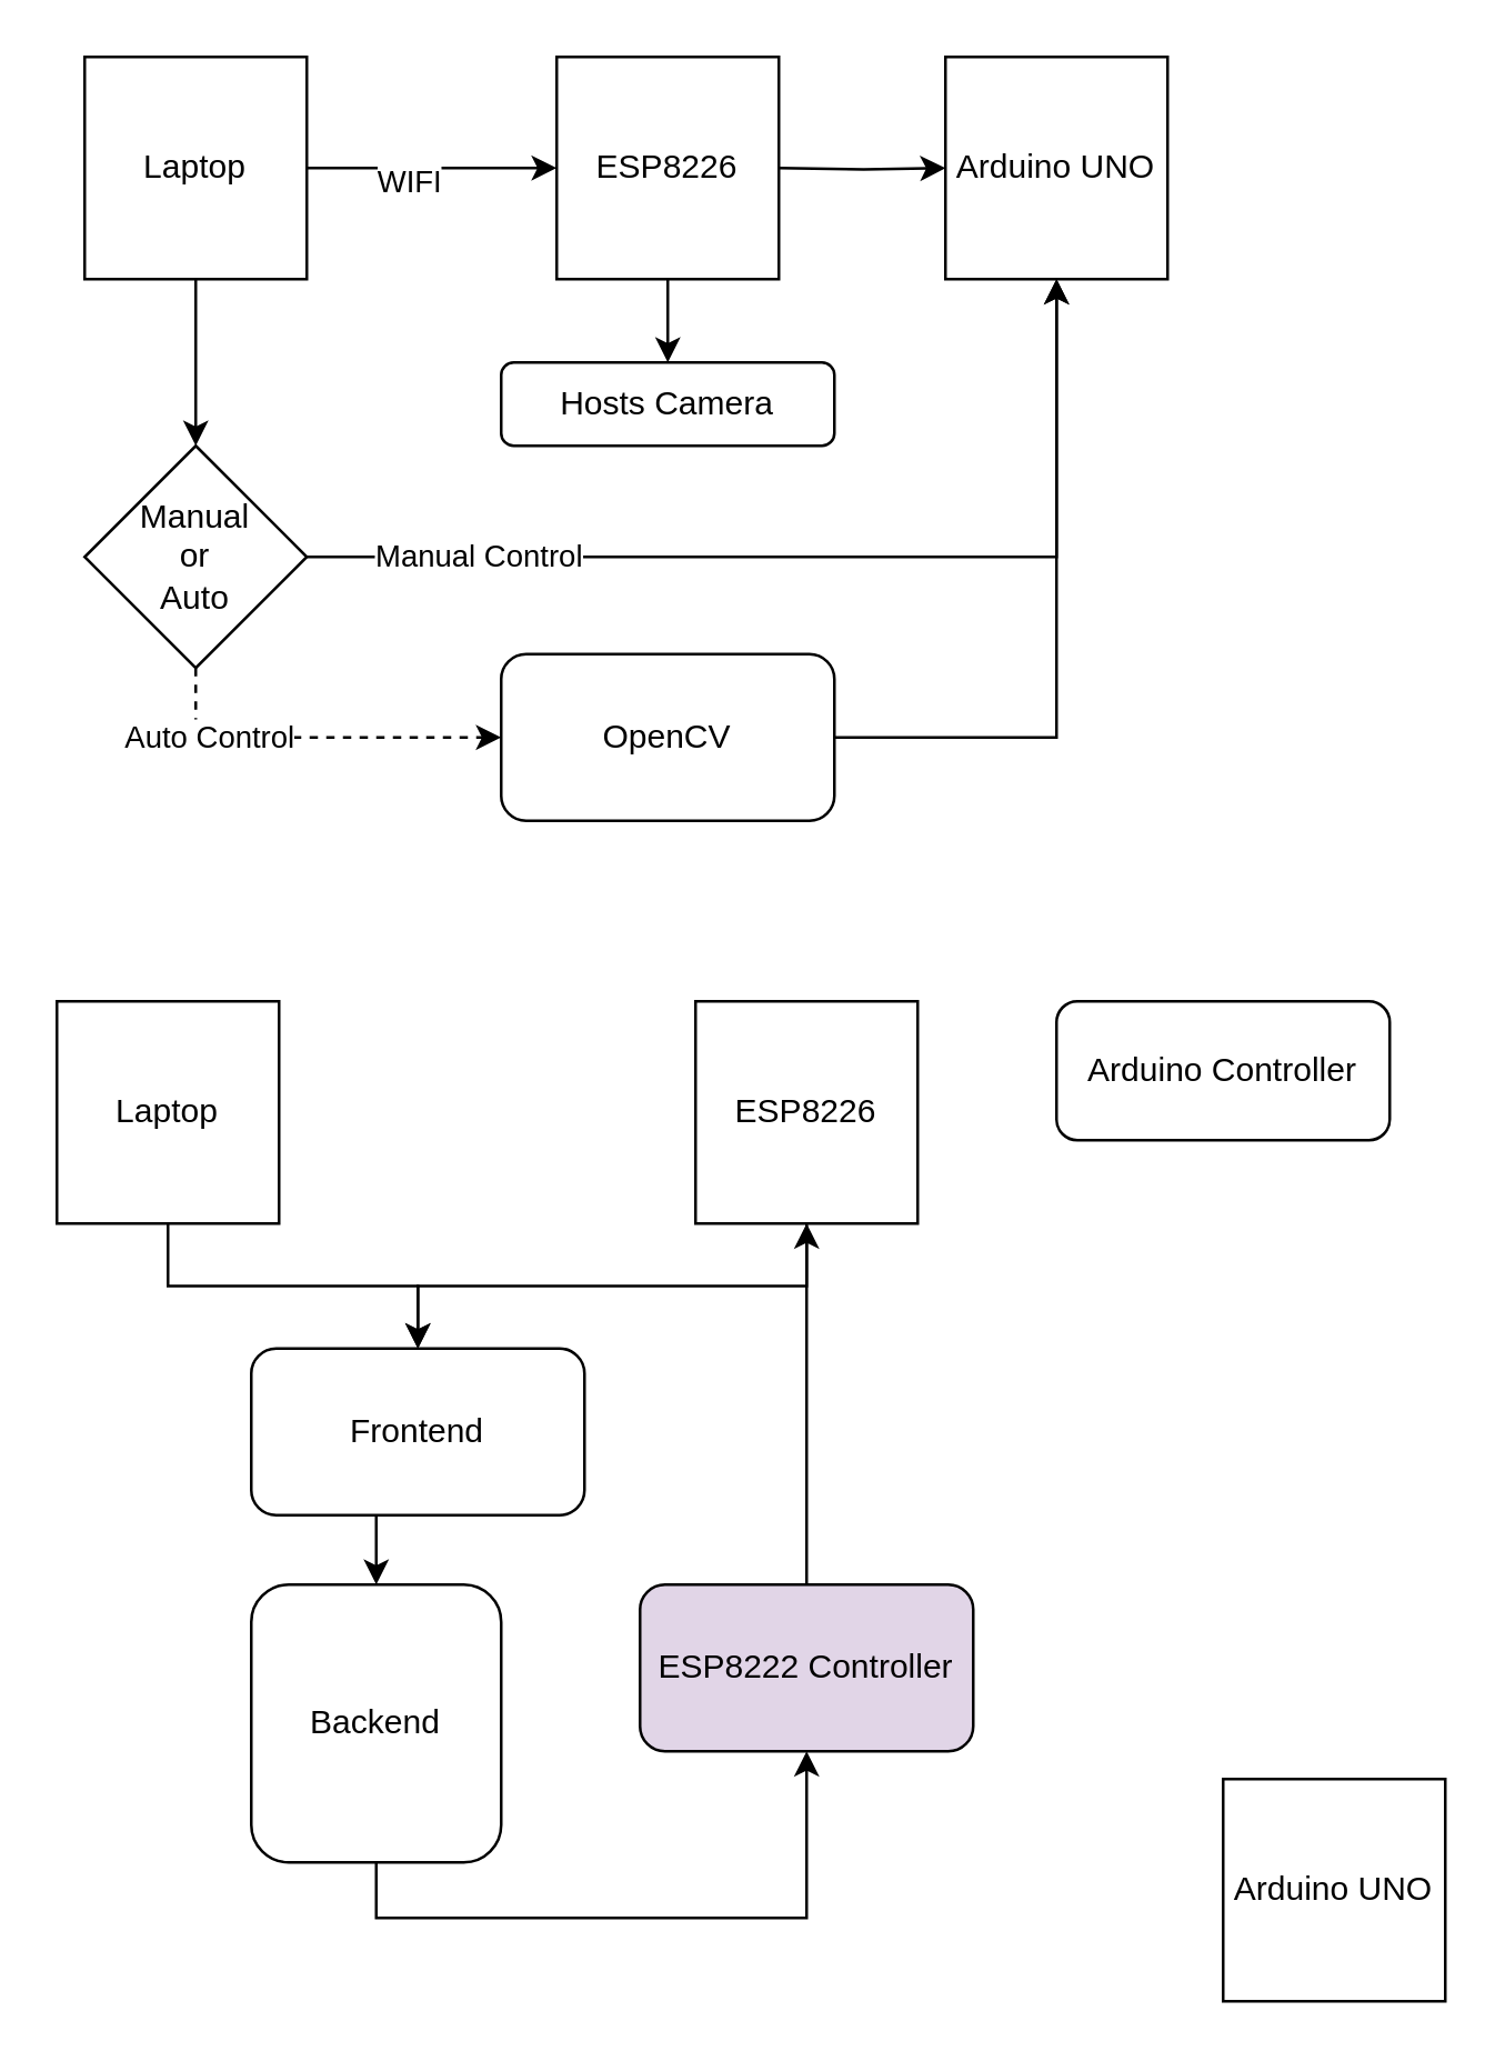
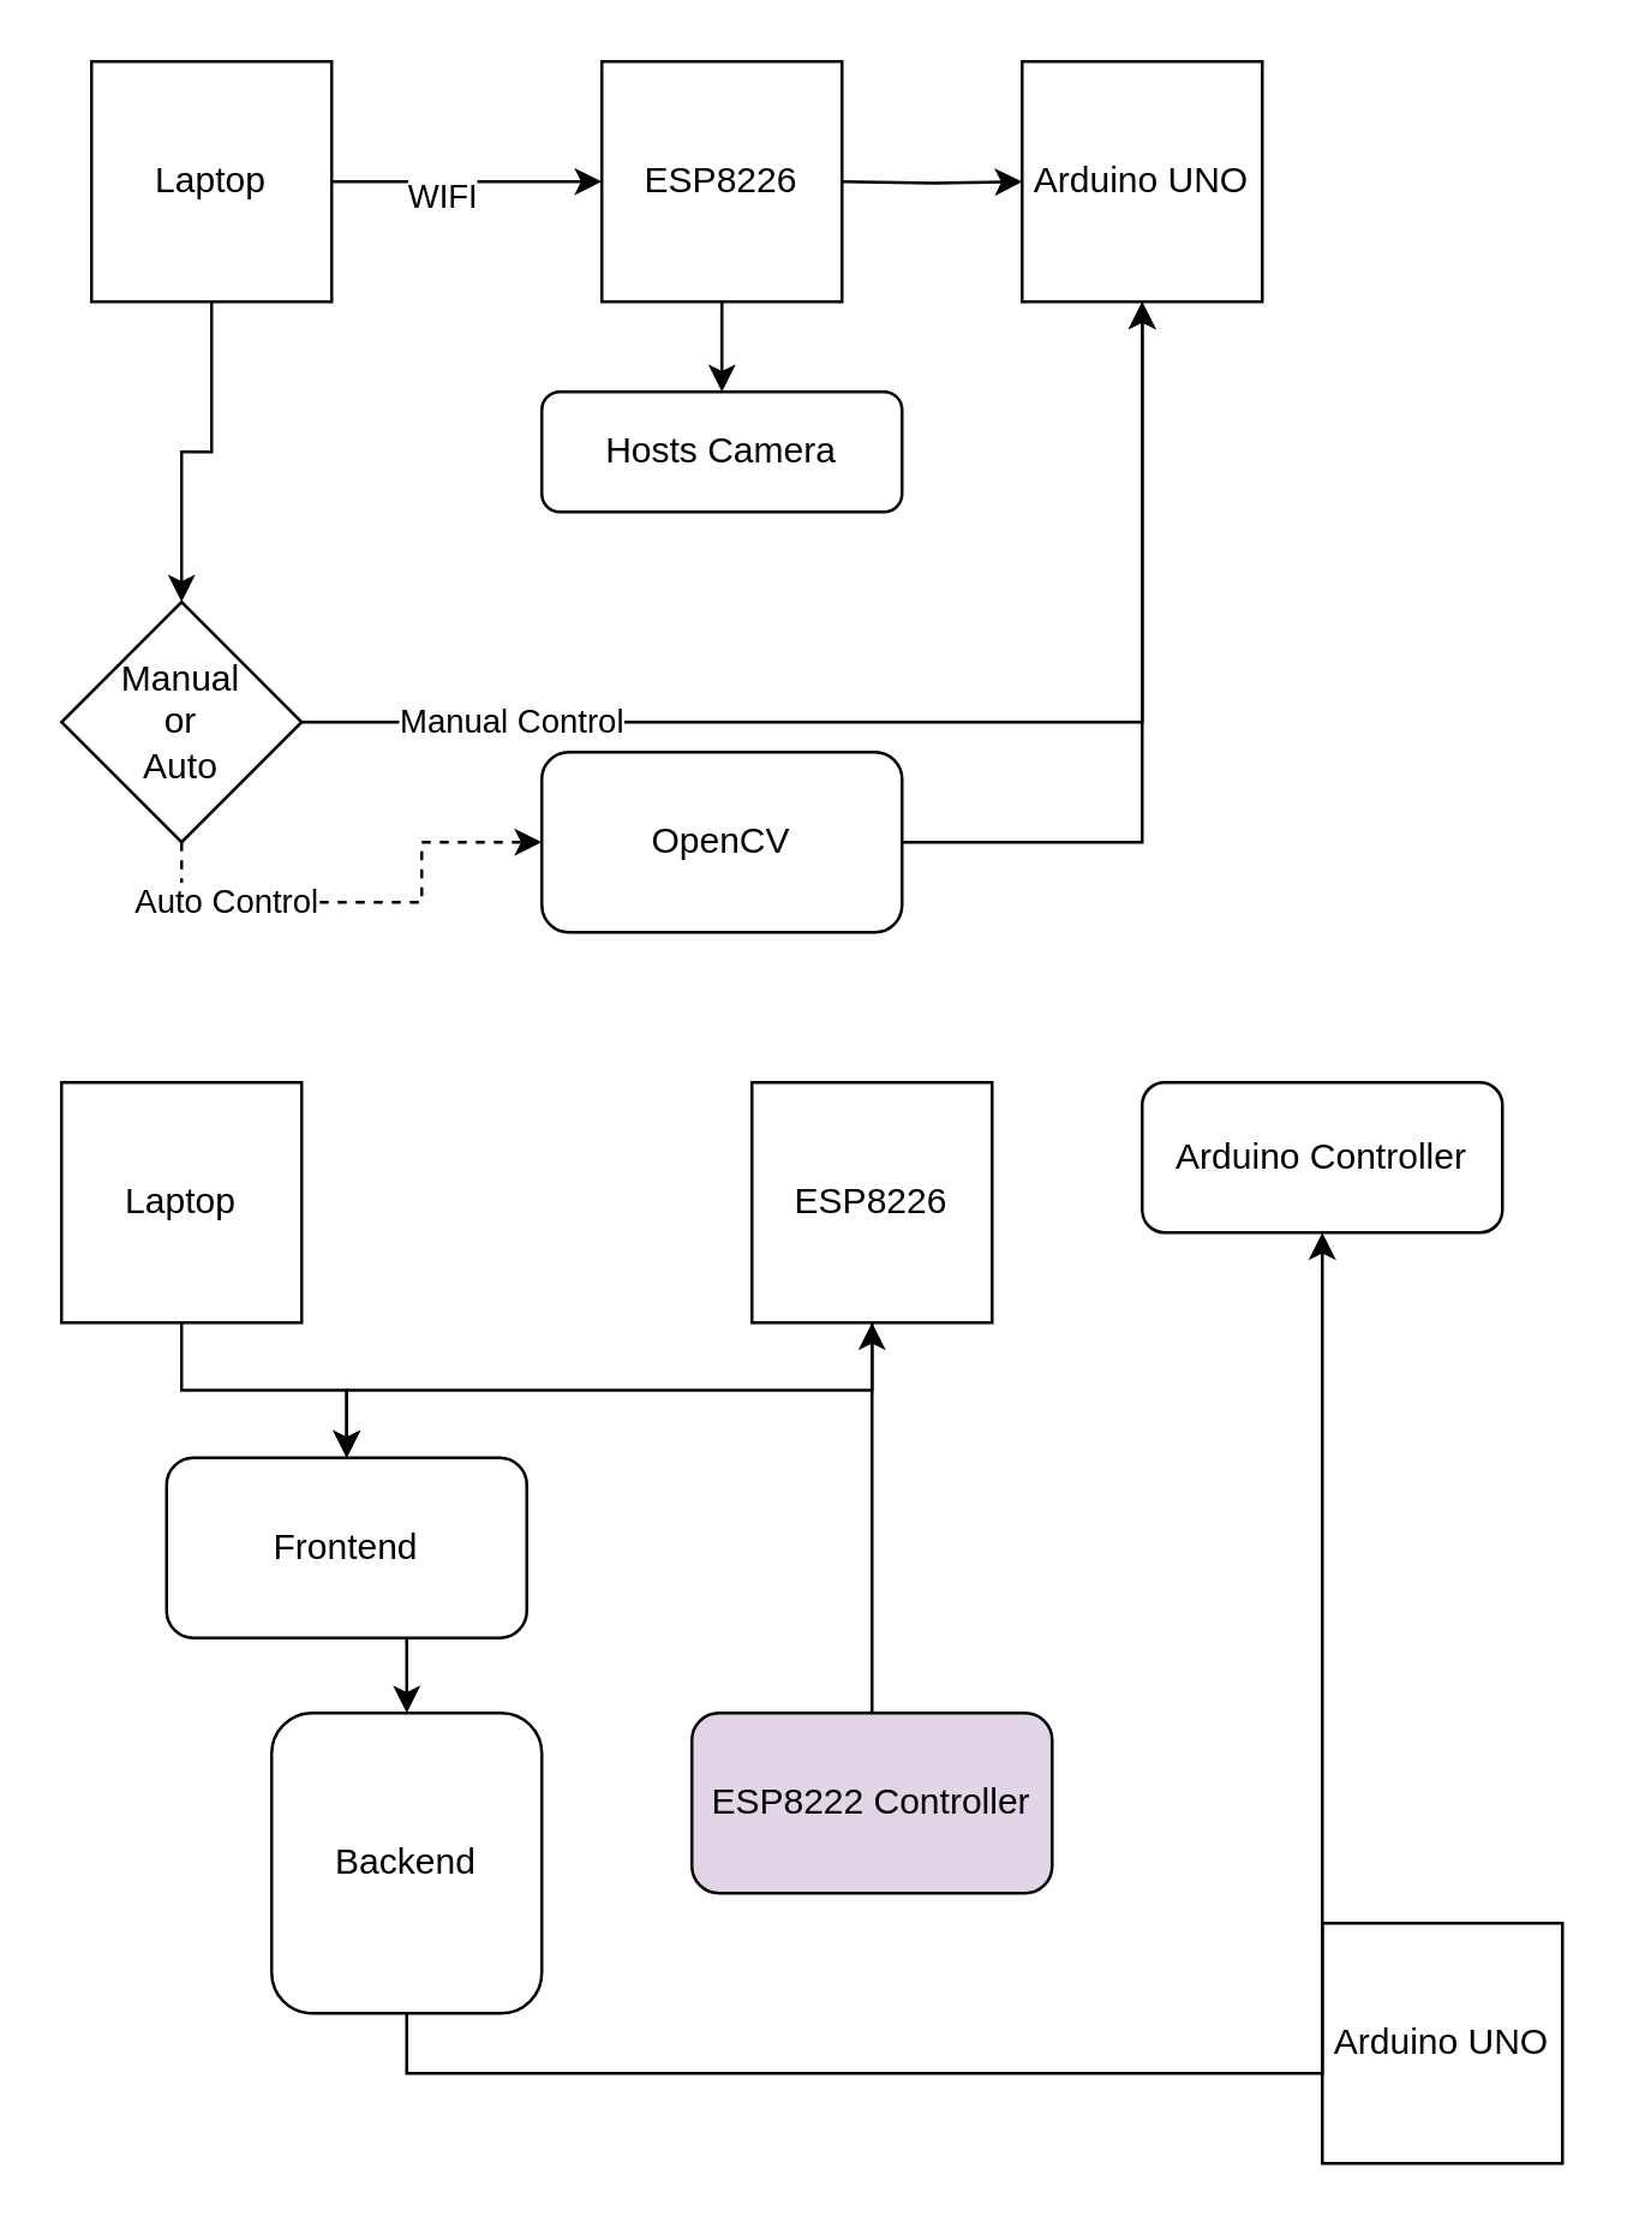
  <mxCell id="0" />
  <mxCell id="1" parent="0" />
- <mxCell id="2" value="Hosts Camera" style="rounded=1;whiteSpace=wrap;html=1;fontSize=12;glass=0;strokeWidth=1;shadow=0;" parent="1" vertex="1"><mxGeometry x="180" y="130" width="120" height="30" as="geometry" /></mxCell>
+ <mxCell id="2" value="Hosts Camera" style="rounded=1;whiteSpace=wrap;html=1;fontSize=12;glass=0;strokeWidth=1;shadow=0;" parent="1" vertex="1"><mxGeometry x="180" y="130" width="120" height="40" as="geometry" /></mxCell>
  <mxCell id="3" style="edgeStyle=orthogonalEdgeStyle;rounded=0;orthogonalLoop=1;jettySize=auto;html=1;exitX=0.5;exitY=1;exitDx=0;exitDy=0;entryX=0.5;entryY=0;entryDx=0;entryDy=0;" edge="1" parent="1" target="2"><mxGeometry relative="1" as="geometry"><mxPoint x="240" y="100" as="sourcePoint" /></mxGeometry></mxCell>
  <mxCell id="4" style="edgeStyle=orthogonalEdgeStyle;rounded=0;orthogonalLoop=1;jettySize=auto;html=1;exitX=1;exitY=0.5;exitDx=0;exitDy=0;entryX=0;entryY=0.5;entryDx=0;entryDy=0;" edge="1" parent="1" target="5"><mxGeometry relative="1" as="geometry"><mxPoint x="280" y="60" as="sourcePoint" /></mxGeometry></mxCell>
  <mxCell id="5" value="Arduino UNO" style="whiteSpace=wrap;html=1;aspect=fixed;" vertex="1" parent="1"><mxGeometry x="340" y="20" width="80" height="80" as="geometry" /></mxCell>
  <mxCell id="6" value="" style="edgeStyle=orthogonalEdgeStyle;rounded=0;orthogonalLoop=1;jettySize=auto;html=1;" edge="1" parent="1" source="9"><mxGeometry relative="1" as="geometry"><mxPoint x="200" y="60" as="targetPoint" /></mxGeometry></mxCell>
  <mxCell id="7" value="WIFI" style="edgeLabel;html=1;align=center;verticalAlign=middle;resizable=0;points=[];" vertex="1" connectable="0" parent="6"><mxGeometry x="-0.2" y="-4" relative="1" as="geometry"><mxPoint as="offset" /></mxGeometry></mxCell>
  <mxCell id="8" style="edgeStyle=orthogonalEdgeStyle;rounded=0;orthogonalLoop=1;jettySize=auto;html=1;exitX=0.5;exitY=1;exitDx=0;exitDy=0;entryX=0.5;entryY=0;entryDx=0;entryDy=0;" edge="1" parent="1" source="9" target="15"><mxGeometry relative="1" as="geometry"><mxPoint x="70" y="130" as="targetPoint" /></mxGeometry></mxCell>
  <mxCell id="9" value="Laptop" style="whiteSpace=wrap;html=1;aspect=fixed;" vertex="1" parent="1"><mxGeometry x="30" y="20" width="80" height="80" as="geometry" /></mxCell>
  <mxCell id="10" style="edgeStyle=orthogonalEdgeStyle;rounded=0;orthogonalLoop=1;jettySize=auto;html=1;exitX=1;exitY=0.5;exitDx=0;exitDy=0;entryX=0.5;entryY=1;entryDx=0;entryDy=0;" edge="1" parent="1" source="15" target="5"><mxGeometry relative="1" as="geometry" /></mxCell>
  <mxCell id="11" value="Manual Control" style="edgeLabel;html=1;align=center;verticalAlign=middle;resizable=0;points=[];" vertex="1" connectable="0" parent="10"><mxGeometry x="-0.67" y="1" relative="1" as="geometry"><mxPoint as="offset" /></mxGeometry></mxCell>
  <mxCell id="12" style="edgeStyle=orthogonalEdgeStyle;rounded=0;orthogonalLoop=1;jettySize=auto;html=1;exitX=0.5;exitY=1;exitDx=0;exitDy=0;entryX=0;entryY=0.5;entryDx=0;entryDy=0;dashed=1;" edge="1" parent="1" source="15" target="17"><mxGeometry relative="1" as="geometry" /></mxCell>
  <mxCell id="13" value="&lt;span style=&quot;color: rgba(0, 0, 0, 0); font-family: monospace; font-size: 0px; text-align: start; background-color: rgb(251, 251, 251);&quot;&gt;%3CmxGraphModel%3E%3Croot%3E%3CmxCell%20id%3D%220%22%2F%3E%3CmxCell%20id%3D%221%22%20parent%3D%220%22%2F%3E%3CmxCell%20id%3D%222%22%20value%3D%22Auto%20Control%22%20style%3D%22edgeLabel%3Bhtml%3D1%3Balign%3Dcenter%3BverticalAlign%3Dmiddle%3Bresizable%3D0%3Bpoints%3D%5B%5D%3B%22%20vertex%3D%221%22%20connectable%3D%220%22%20parent%3D%221%22%3E%3CmxGeometry%20x%3D%22154%22%20y%3D%22197%22%20as%3D%22geometry%22%2F%3E%3C%2FmxCell%3E%3C%2Froot%3E%3C%2FmxGraphModel%3E&lt;/span&gt;" style="edgeLabel;html=1;align=center;verticalAlign=middle;resizable=0;points=[];" vertex="1" connectable="0" parent="12"><mxGeometry x="0.08" y="5" relative="1" as="geometry"><mxPoint as="offset" /></mxGeometry></mxCell>
  <mxCell id="14" value="Auto Control" style="edgeLabel;html=1;align=center;verticalAlign=middle;resizable=0;points=[];" vertex="1" connectable="0" parent="12"><mxGeometry x="-0.573" y="1" relative="1" as="geometry"><mxPoint as="offset" /></mxGeometry></mxCell>
- <mxCell id="15" value="Manual&lt;div&gt;or&lt;br&gt;&lt;div&gt;&lt;div&gt;Auto&lt;/div&gt;&lt;/div&gt;&lt;/div&gt;" style="rhombus;whiteSpace=wrap;html=1;" vertex="1" parent="1"><mxGeometry x="30" y="160" width="80" height="80" as="geometry" /></mxCell>
+ <mxCell id="15" value="Manual&lt;div&gt;or&lt;br&gt;&lt;div&gt;&lt;div&gt;Auto&lt;/div&gt;&lt;/div&gt;&lt;/div&gt;" style="rhombus;whiteSpace=wrap;html=1;" vertex="1" parent="1"><mxGeometry x="20" y="200" width="80" height="80" as="geometry" /></mxCell>
  <mxCell id="16" style="edgeStyle=orthogonalEdgeStyle;rounded=0;orthogonalLoop=1;jettySize=auto;html=1;exitX=1;exitY=0.5;exitDx=0;exitDy=0;entryX=0.5;entryY=1;entryDx=0;entryDy=0;" edge="1" parent="1" source="17" target="5"><mxGeometry relative="1" as="geometry" /></mxCell>
- <mxCell id="17" value="OpenCV" style="rounded=1;whiteSpace=wrap;html=1;" vertex="1" parent="1"><mxGeometry x="180" y="235" width="120" height="60" as="geometry" /></mxCell>
+ <mxCell id="17" value="OpenCV" style="rounded=1;whiteSpace=wrap;html=1;" vertex="1" parent="1"><mxGeometry x="180" y="250" width="120" height="60" as="geometry" /></mxCell>
  <mxCell id="18" value="ESP8226" style="whiteSpace=wrap;html=1;aspect=fixed;" vertex="1" parent="1"><mxGeometry x="200" y="20" width="80" height="80" as="geometry" /></mxCell>
  <mxCell id="19" style="edgeStyle=orthogonalEdgeStyle;rounded=0;orthogonalLoop=1;jettySize=auto;html=1;exitX=0.5;exitY=1;exitDx=0;exitDy=0;entryX=0.5;entryY=0;entryDx=0;entryDy=0;" edge="1" parent="1" source="20" target="25"><mxGeometry relative="1" as="geometry" /></mxCell>
  <mxCell id="20" value="ESP8226" style="whiteSpace=wrap;html=1;aspect=fixed;" vertex="1" parent="1"><mxGeometry x="250" y="360" width="80" height="80" as="geometry" /></mxCell>
  <mxCell id="21" value="Arduino UNO" style="whiteSpace=wrap;html=1;aspect=fixed;" vertex="1" parent="1"><mxGeometry x="440" y="640" width="80" height="80" as="geometry" /></mxCell>
  <mxCell id="22" style="edgeStyle=orthogonalEdgeStyle;rounded=0;orthogonalLoop=1;jettySize=auto;html=1;exitX=0.5;exitY=1;exitDx=0;exitDy=0;entryX=0.5;entryY=0;entryDx=0;entryDy=0;" edge="1" parent="1" source="23" target="25"><mxGeometry relative="1" as="geometry" /></mxCell>
  <mxCell id="23" value="Laptop" style="whiteSpace=wrap;html=1;aspect=fixed;" vertex="1" parent="1"><mxGeometry x="20" y="360" width="80" height="80" as="geometry" /></mxCell>
  <mxCell id="24" style="edgeStyle=orthogonalEdgeStyle;rounded=0;orthogonalLoop=1;jettySize=auto;html=1;exitX=0.5;exitY=1;exitDx=0;exitDy=0;entryX=0.5;entryY=0;entryDx=0;entryDy=0;" edge="1" parent="1" source="25" target="27"><mxGeometry relative="1" as="geometry" /></mxCell>
- <mxCell id="25" value="Frontend" style="rounded=1;whiteSpace=wrap;html=1;" vertex="1" parent="1"><mxGeometry x="90" y="485" width="120" height="60" as="geometry" /></mxCell>
- <mxCell id="26" style="edgeStyle=orthogonalEdgeStyle;rounded=0;orthogonalLoop=1;jettySize=auto;html=1;exitX=0.5;exitY=1;exitDx=0;exitDy=0;entryX=0.5;entryY=1;entryDx=0;entryDy=0;" edge="1" parent="1" source="27" target="30"><mxGeometry relative="1" as="geometry" /></mxCell>
+ <mxCell id="25" value="Frontend" style="rounded=1;whiteSpace=wrap;html=1;" vertex="1" parent="1"><mxGeometry x="55" y="485" width="120" height="60" as="geometry" /></mxCell>
+ <mxCell id="26" style="edgeStyle=orthogonalEdgeStyle;rounded=0;orthogonalLoop=1;jettySize=auto;html=1;exitX=0.5;exitY=1;exitDx=0;exitDy=0;" edge="1" parent="1" source="27" target="28"><mxGeometry relative="1" as="geometry" /></mxCell>
  <mxCell id="27" value="Backend" style="rounded=1;whiteSpace=wrap;html=1;" vertex="1" parent="1"><mxGeometry x="90" y="570" width="90" height="100" as="geometry" /></mxCell>
  <mxCell id="28" value="Arduino Controller" style="rounded=1;whiteSpace=wrap;html=1;" vertex="1" parent="1"><mxGeometry x="380" y="360" width="120" height="50" as="geometry" /></mxCell>
  <mxCell id="29" style="edgeStyle=orthogonalEdgeStyle;rounded=0;orthogonalLoop=1;jettySize=auto;html=1;exitX=0.5;exitY=0;exitDx=0;exitDy=0;entryX=0.5;entryY=1;entryDx=0;entryDy=0;" edge="1" parent="1" source="30" target="20"><mxGeometry relative="1" as="geometry" /></mxCell>
  <mxCell id="30" value="ESP8222 Controller" style="rounded=1;whiteSpace=wrap;html=1;fillColor=#e1d5e7;" vertex="1" parent="1"><mxGeometry x="230" y="570" width="120" height="60" as="geometry" /></mxCell>
